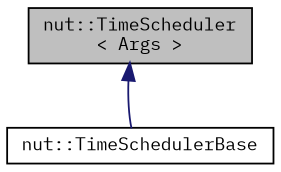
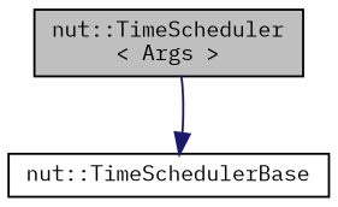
  digraph {
    fontname="IBM Plex Mono"
    node [color=black fontname="IBM Plex Mono" fontsize=10 shape=record style=filled]
    n1 [fillcolor=grey75 fontcolor=black height=0.2 label="nut::TimeScheduler\l\< Args \>" width=0.4]
    n2 [fillcolor=white height=0.2 label="nut::TimeSchedulerBase" width=0.4]
-   n1 -> n2 [color=midnightblue dir=back fontname="IBM Plex Mono" fontsize=10 labelfontname=Helvetica labelfontsize=10 style=solid]
+   n2 -> n1 [color=midnightblue dir=back fontname="IBM Plex Mono" fontsize=10 labelfontname=Helvetica labelfontsize=10 style=solid]
  }
